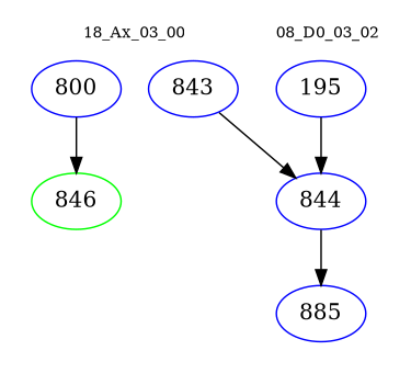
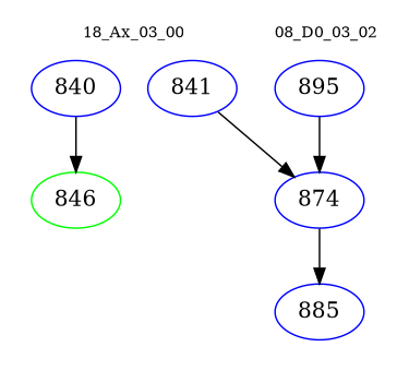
  digraph {
    node [color=blue]
    edge [color=black]
-   n1 [label=843]
-   n2 [label=800]
+   n1 [label=841]
+   n2 [label=840]
    n3 [color=green label=846]
-   n4 [label=195]
-   n5 [label=844]
+   n4 [label=895]
+   n5 [label=874]
    n6 [label=885]
    subgraph cluster_1 {
      color=white
      fontsize=10
      label="18_Ax_03_00"
      n1
      n2
      n3
    }
    subgraph cluster_2 {
      color=white
      fontsize=10
      label="08_D0_03_02"
      n4
      n5
      n6
    }
    n1 -> n5
    n2 -> n3
    n4 -> n5
    n5 -> n6
  }
